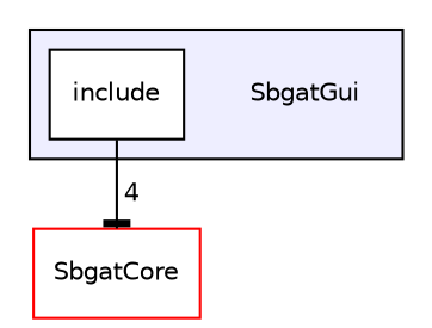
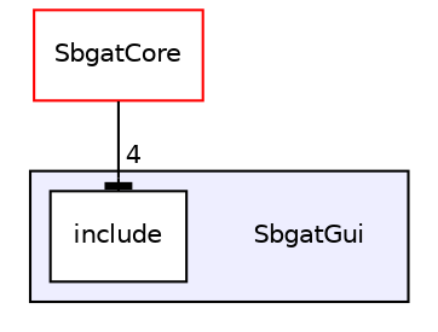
  digraph {
    compound=true
    node [fontname=Helvetica fontsize=10 shape=box fillcolor=white style=filled]
    n1 [label=SbgatGui shape=plaintext fillcolor="" style=""]
    n2 [color=black label=include]
    n3 [color=red label=SbgatCore]
    subgraph cluster_1 {
      bgcolor="#eeeeff"
      pencolor=black
      n1
      n2
    }
-   n2 -> n3 [headlabel=4 labeldistance=1.5 labelfontname=Helvetica labelfontsize=10 style=solid arrowhead=tee]
+   n3 -> n2 [headlabel=4 labeldistance=1.5 labelfontname=Helvetica labelfontsize=10 style=solid arrowhead=tee]
  }
